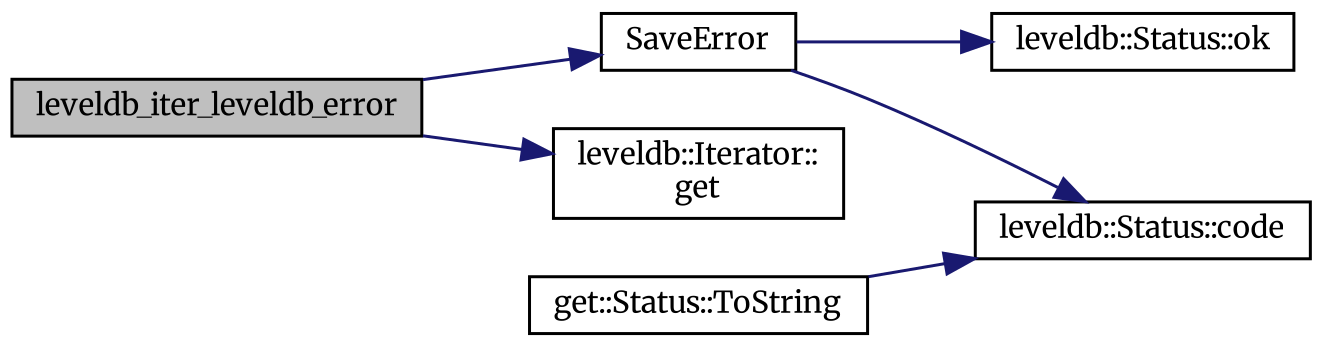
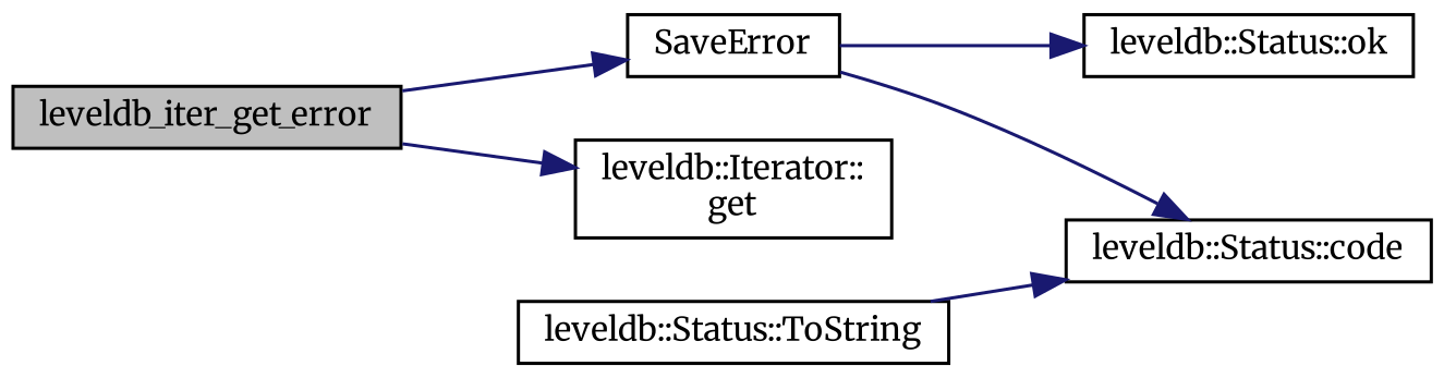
  digraph {
    fontname=Merriweather
    rankdir=LR
    node [color=black fillcolor=white fontname=Merriweather fontsize=10 shape=record style=filled]
    edge [color=midnightblue fontname=Merriweather fontsize=10 labelfontname=Helvetica labelfontsize=10 style=solid]
-   n1 [fillcolor=grey75 fontcolor=black height=0.2 label=leveldb_iter_leveldb_error width=0.4]
+   n1 [fillcolor=grey75 fontcolor=black height=0.2 label=leveldb_iter_get_error width=0.4]
    n2 [height=0.2 label=SaveError width=0.4]
    n3 [height=0.2 label="leveldb::Iterator::\lget" width=0.4]
    n4 [height=0.2 label="leveldb::Status::ok" width=0.4]
    n5 [height=0.2 label="leveldb::Status::code" width=0.4]
-   n6 [height=0.2 label="get::Status::ToString" width=0.4]
+   n6 [height=0.2 label="leveldb::Status::ToString" width=0.4]
    n1 -> n2
    n1 -> n3
    n2 -> n4
    n2 -> n5
    n6 -> n5
  }
